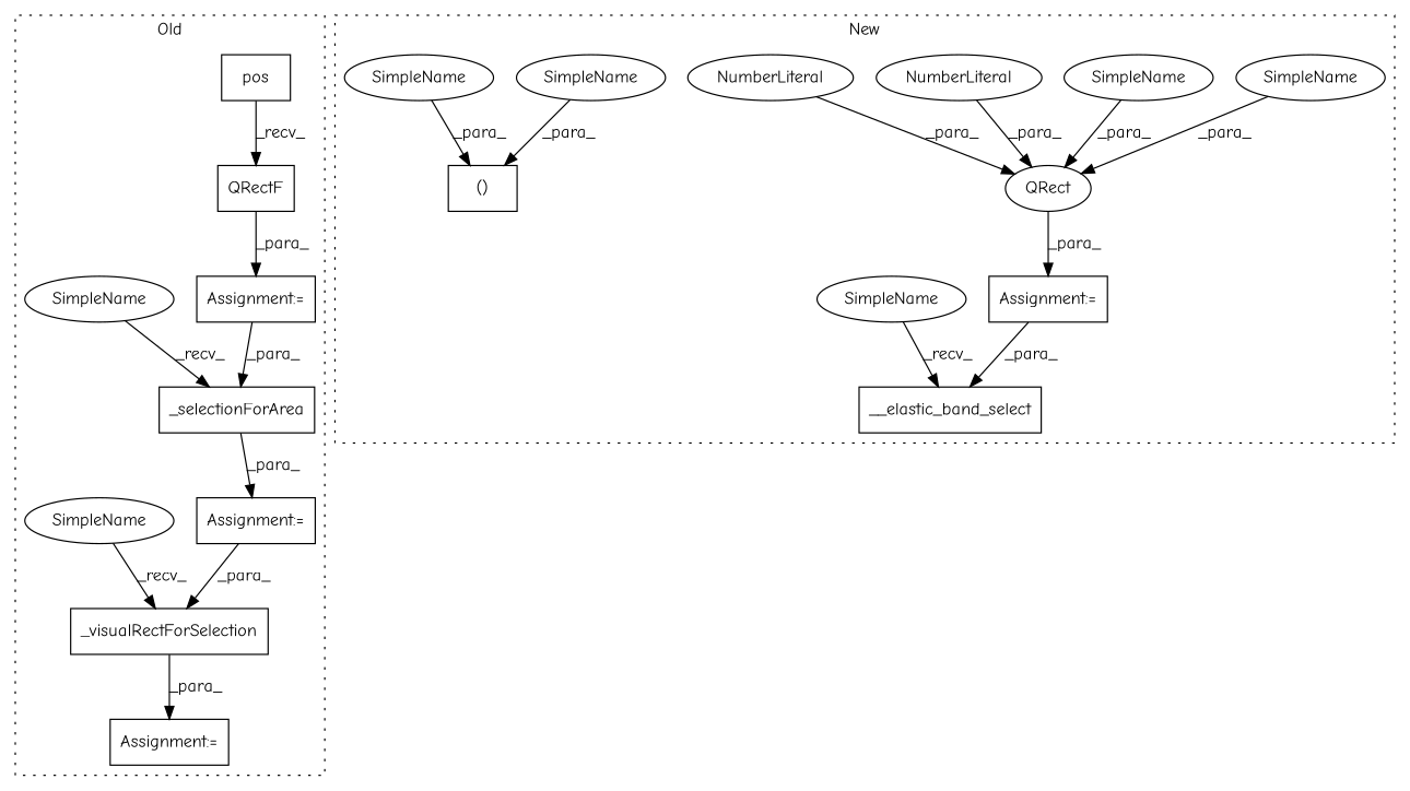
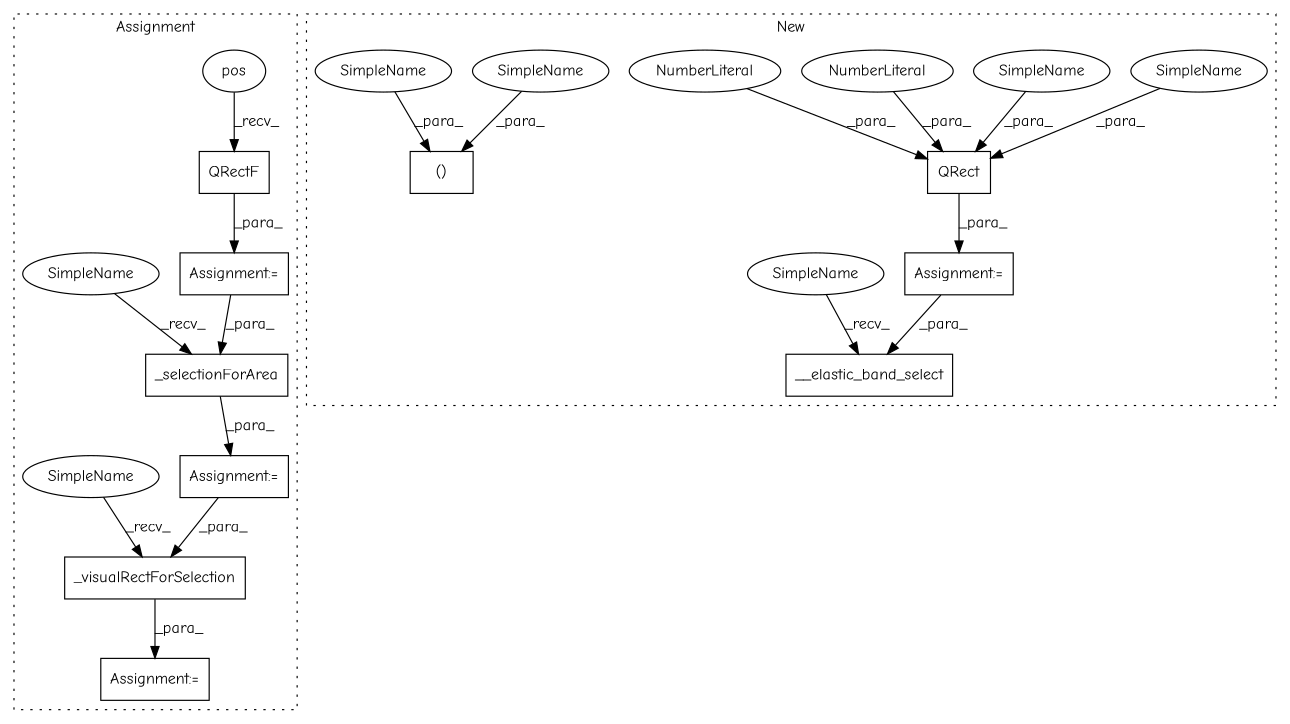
  digraph {
    fontname="Comic Neue"
    node [a=42 fontname="Comic Neue" l=1 s=7007 shape=box]
    edge [fontname="Comic Neue"]
-   n1 [a=32 l=5 label=pos s=2716]
+   n1 [a=32 l=5 label=pos s=2716 shape=ellipse]
    n2 [a=32 l="18,1" label=_selectionForArea s="2744,2766"]
    n3 [a=32 l="24,1" label=_visualRectForSelection s="2785,2817"]
    n4 [a=32 l="7,1" label=QRectF s="2688,2721"]
    n5 [a=7 label="Assignment:=" s=2738]
    n6 [a=7 label="Assignment:=" s=2779]
    n7 [a=7 label="Assignment:=" s=2687]
    n8 [l=4 label=SimpleName s=2739 shape=ellipse]
    n9 [l=4 label=SimpleName s=2780 shape=ellipse]
    n10 [a=106 l=17 label="()"]
-   n11 [a=32 l="6,1" label=QRect s="7092,7107" shape=ellipse]
+   n11 [a=32 l="6,1" label=QRect s="7092,7107"]
    n12 [a=34 label=NumberLiteral s=7106 shape=ellipse]
    n13 [a=34 label=NumberLiteral s=7104 shape=ellipse]
    n14 [a=32 l="22,1" label=__elastic_band_select s="7122,7164"]
    n15 [a=7 label="Assignment:=" s=7067]
    n16 [l=2 label=SimpleName s=7101 shape=ellipse]
    n17 [l=2 label=SimpleName shape=ellipse]
    n18 [l=2 label=SimpleName s=7022 shape=ellipse]
    n19 [l=2 label=SimpleName s=7098 shape=ellipse]
    n20 [l=4 label=SimpleName s=7117 shape=ellipse]
    subgraph cluster_1 {
-     label=Old
+     label=Assignment
      style=dotted
      n1
      n2
      n3
      n4
      n5
      n6
      n7
      n8
      n9
    }
    subgraph cluster_2 {
      label=New
      style=dotted
      n10
      n11
      n12
      n13
      n14
      n15
      n16
      n17
      n18
      n19
      n20
    }
    n1 -> n4 [label=_recv_]
    n2 -> n5 [label=_para_]
    n3 -> n6 [label=_para_]
    n4 -> n7 [label=_para_]
    n5 -> n3 [label=_para_]
    n7 -> n2 [label=_para_]
    n8 -> n2 [label=_recv_]
    n9 -> n3 [label=_recv_]
    n11 -> n15 [label=_para_]
    n12 -> n11 [label=_para_]
    n13 -> n11 [label=_para_]
    n15 -> n14 [label=_para_]
    n16 -> n11 [label=_para_]
    n17 -> n10 [label=_para_]
    n18 -> n10 [label=_para_]
    n19 -> n11 [label=_para_]
    n20 -> n14 [label=_recv_]
  }
